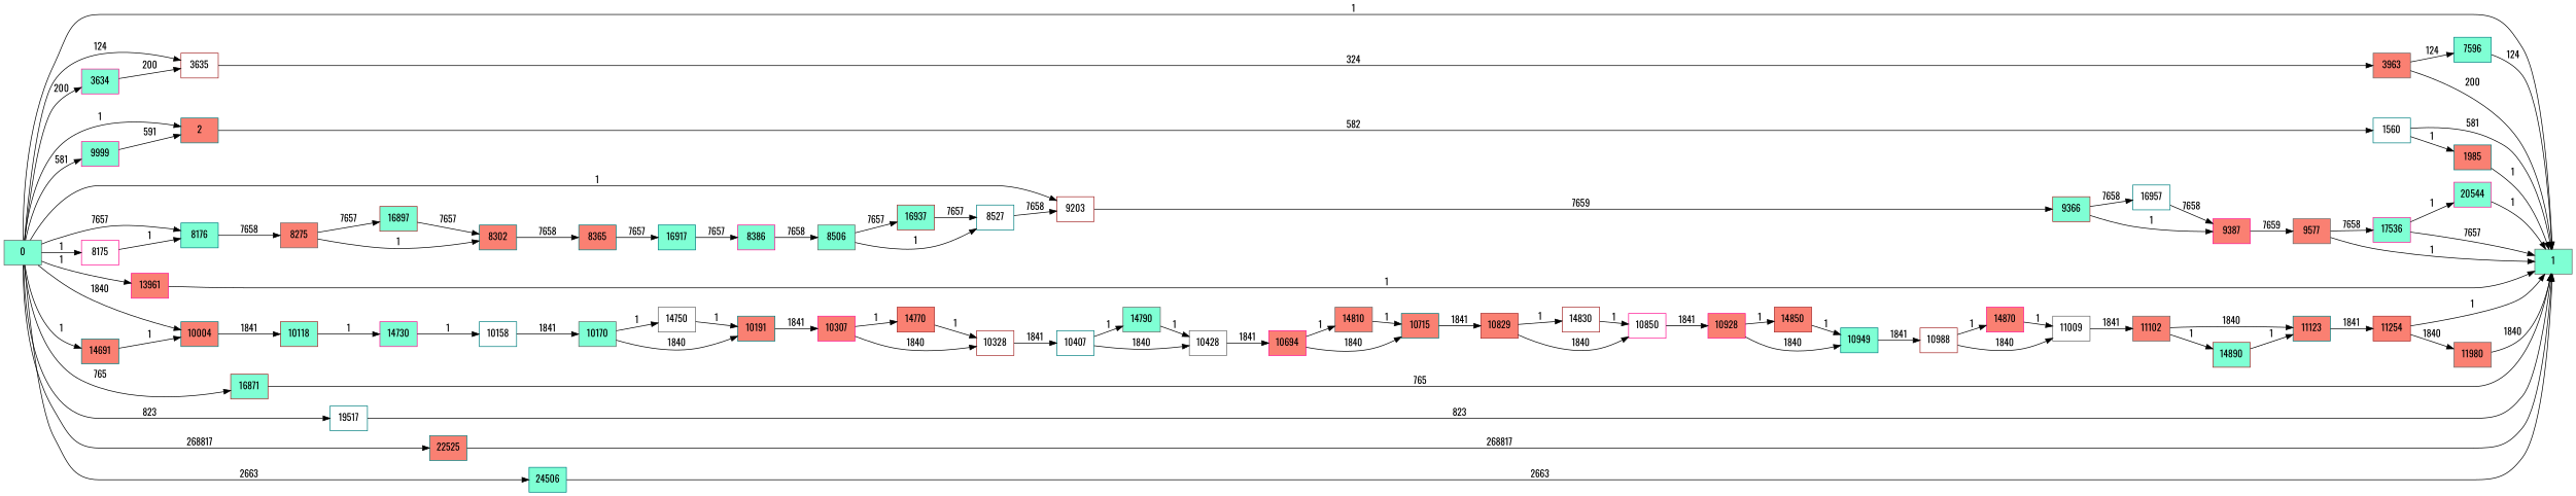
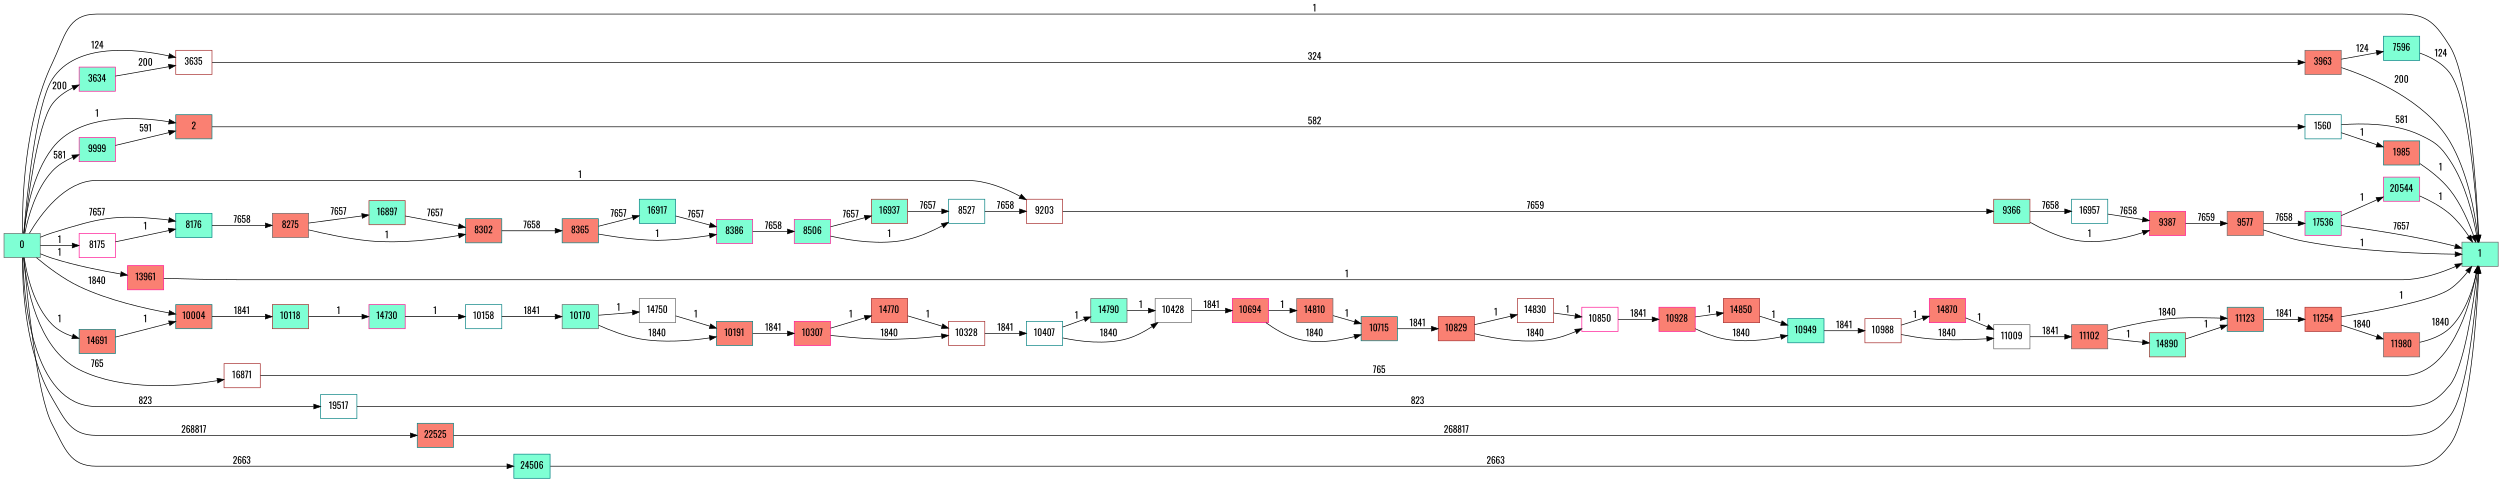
  digraph {
    fontname=Oswald
    rankdir=LR
    node [color=teal fillcolor=salmon fontname=Oswald shape=rectangle style=filled]
    edge [fontname=Oswald]
    1560 [fillcolor=white]
    2
    1 [color=gray40 fillcolor=aquamarine]
    n4 [label=1985]
    3634 [color=deeppink fillcolor=aquamarine]
    3635 [color=brown fillcolor=white]
    3963 [color=gray40]
    7596 [fillcolor=aquamarine]
    8175 [color=deeppink fillcolor=white]
    8176 [fillcolor=aquamarine]
    8275 [color=gray40]
    8302
    16897 [color=brown fillcolor=aquamarine]
    8365
    8386 [color=deeppink fillcolor=aquamarine]
    16917 [fillcolor=aquamarine]
-   8506 [color=gray40 fillcolor=aquamarine]
+   8506 [color=deeppink fillcolor=aquamarine]
    8527 [fillcolor=white]
    16937 [color=brown fillcolor=aquamarine]
    9203 [color=brown fillcolor=white]
    9366 [color=brown fillcolor=aquamarine]
    9387 [color=deeppink]
    16957 [fillcolor=white]
    9577 [color=gray40]
    17536 [color=deeppink fillcolor=aquamarine]
    20544 [color=deeppink fillcolor=aquamarine]
    9999 [color=deeppink fillcolor=aquamarine]
    10118 [color=brown fillcolor=aquamarine]
    10004
    14730 [color=deeppink fillcolor=aquamarine]
    10158 [fillcolor=white]
    10170 [color=gray40 fillcolor=aquamarine]
    10191
    14750 [color=gray40 fillcolor=white]
    10307 [color=deeppink]
    10328 [color=brown fillcolor=white]
    14770 [color=brown]
    10407 [fillcolor=white]
    10428 [color=gray40 fillcolor=white]
    14790 [color=gray40 fillcolor=aquamarine]
    10694 [color=deeppink]
    10715
    14810 [color=gray40]
    10829 [color=brown]
    10850 [color=deeppink fillcolor=white]
    14830 [color=brown fillcolor=white]
    10928 [color=deeppink]
    10949 [fillcolor=aquamarine]
    14850 [color=brown]
    10988 [color=brown fillcolor=white]
    11009 [color=gray40 fillcolor=white]
    14870 [color=deeppink]
    11102 [color=gray40]
    11123
    14890 [color=brown fillcolor=aquamarine]
    11254 [color=brown]
    11980 [color=gray40]
    13961 [color=deeppink]
    14691
-   16871 [color=brown fillcolor=aquamarine]
+   16871 [color=brown fillcolor=white]
    19517 [fillcolor=white]
    22525
    24506 [fillcolor=aquamarine]
    0 [color=gray40 fillcolor=aquamarine]
    1560 -> 1 [label=581]
    1560 -> n4 [label=1]
    2 -> 1560 [label=582]
    n4 -> 1 [label=1]
    3634 -> 3635 [label=200]
    3635 -> 3963 [label=324]
    3963 -> 1 [label=200]
    3963 -> 7596 [label=124]
    7596 -> 1 [label=124]
    8175 -> 8176 [label=1]
    8176 -> 8275 [label=7658]
    8275 -> 8302 [label=1]
    8275 -> 16897 [label=7657]
    8302 -> 8365 [label=7658]
    16897 -> 8302 [label=7657]
+   8365 -> 8386 [label=1]
    8365 -> 16917 [label=7657]
    8386 -> 8506 [label=7658]
    16917 -> 8386 [label=7657]
    8506 -> 8527 [label=1]
    8506 -> 16937 [label=7657]
    8527 -> 9203 [label=7658]
    16937 -> 8527 [label=7657]
    9203 -> 9366 [label=7659]
    9366 -> 9387 [label=1]
    9366 -> 16957 [label=7658]
    9387 -> 9577 [label=7659]
    16957 -> 9387 [label=7658]
    9577 -> 1 [label=1]
    9577 -> 17536 [label=7658]
    17536 -> 1 [label=7657]
    17536 -> 20544 [label=1]
    20544 -> 1 [label=1]
    9999 -> 2 [label=591]
    10118 -> 14730 [label=1]
    10004 -> 10118 [label=1841]
    14730 -> 10158 [label=1]
    10158 -> 10170 [label=1841]
    10170 -> 10191 [label=1840]
    10170 -> 14750 [label=1]
    10191 -> 10307 [label=1841]
    14750 -> 10191 [label=1]
    10307 -> 10328 [label=1840]
    10307 -> 14770 [label=1]
    10328 -> 10407 [label=1841]
    14770 -> 10328 [label=1]
    10407 -> 10428 [label=1840]
    10407 -> 14790 [label=1]
    10428 -> 10694 [label=1841]
    14790 -> 10428 [label=1]
    10694 -> 10715 [label=1840]
    10694 -> 14810 [label=1]
    10715 -> 10829 [label=1841]
    14810 -> 10715 [label=1]
    10829 -> 10850 [label=1840]
    10829 -> 14830 [label=1]
    10850 -> 10928 [label=1841]
    14830 -> 10850 [label=1]
    10928 -> 10949 [label=1840]
    10928 -> 14850 [label=1]
    10949 -> 10988 [label=1841]
    14850 -> 10949 [label=1]
    10988 -> 11009 [label=1840]
    10988 -> 14870 [label=1]
    11009 -> 11102 [label=1841]
    14870 -> 11009 [label=1]
    11102 -> 11123 [label=1840]
    11102 -> 14890 [label=1]
    11123 -> 11254 [label=1841]
    14890 -> 11123 [label=1]
    11254 -> 1 [label=1]
    11254 -> 11980 [label=1840]
    11980 -> 1 [label=1840]
    13961 -> 1 [label=1]
    14691 -> 10004 [label=1]
    16871 -> 1 [label=765]
    19517 -> 1 [label=823]
    22525 -> 1 [label=268817]
    24506 -> 1 [label=2663]
    0 -> 2 [label=1]
    0 -> 1 [label=1]
    0 -> 3634 [label=200]
    0 -> 3635 [label=124]
    0 -> 8175 [label=1]
    0 -> 8176 [label=7657]
    0 -> 9203 [label=1]
    0 -> 9999 [label=581]
    0 -> 10004 [label=1840]
    0 -> 13961 [label=1]
    0 -> 14691 [label=1]
    0 -> 16871 [label=765]
    0 -> 19517 [label=823]
    0 -> 22525 [label=268817]
    0 -> 24506 [label=2663]
  }
